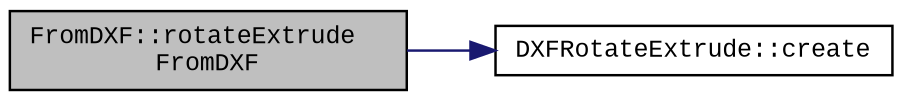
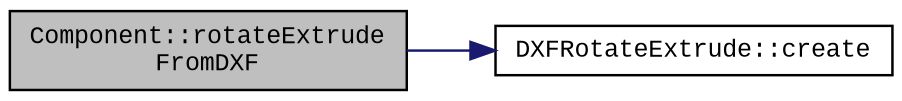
  digraph {
    rankdir=LR
    fontname="Liberation Mono"
    node [color=black fontname="Liberation Mono" fontsize=10 shape=record style=filled]
-   n1 [fillcolor=grey75 fontcolor=black height=0.2 label="FromDXF::rotateExtrude\lFromDXF" width=0.4]
+   n1 [fillcolor=grey75 fontcolor=black height=0.2 label="Component::rotateExtrude\lFromDXF" width=0.4]
    n2 [fillcolor=white height=0.2 label="DXFRotateExtrude::create" width=0.4]
    n1 -> n2 [color=midnightblue fontname="Liberation Mono" fontsize=10 labelfontname=Helvetica labelfontsize=10 style=solid]
  }
